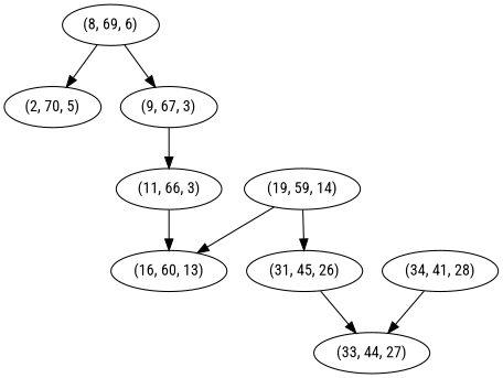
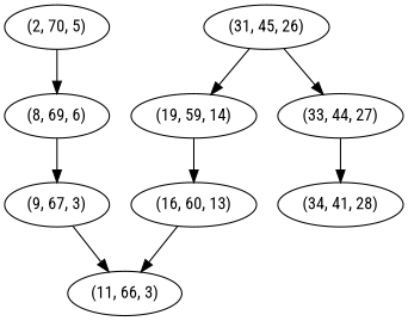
  digraph {
    fontname="Roboto Condensed"
    node [fontname="Roboto Condensed"]
    edge [fontname="Roboto Condensed"]
    n1 [label="(2, 70, 5)"]
    "(8, 69, 6)"
    n3 [label="(9, 67, 3)"]
    n4 [label="(11, 66, 3)"]
    "(16, 60, 13)"
    "(19, 59, 14)"
    "(31, 45, 26)"
    "(33, 44, 27)"
    "(34, 41, 28)"
-   "(8, 69, 6)" -> n1
+   n1 -> "(8, 69, 6)"
    "(8, 69, 6)" -> n3
    n3 -> n4
-   n4 -> "(16, 60, 13)"
+   "(16, 60, 13)" -> n4
    "(19, 59, 14)" -> "(16, 60, 13)"
-   "(19, 59, 14)" -> "(31, 45, 26)"
+   "(31, 45, 26)" -> "(19, 59, 14)"
    "(31, 45, 26)" -> "(33, 44, 27)"
-   "(34, 41, 28)" -> "(33, 44, 27)"
+   "(33, 44, 27)" -> "(34, 41, 28)"
  }
